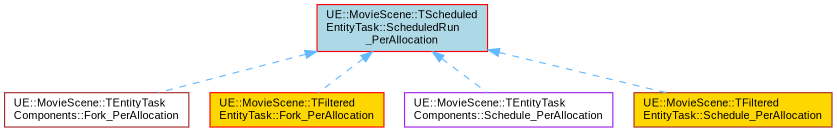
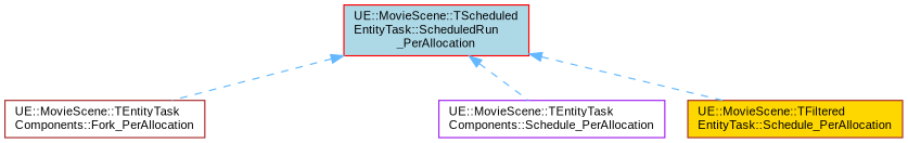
  digraph {
    rankdir=TB
    fontname="Liberation Sans"
    node [color=red fillcolor=white fontname="Liberation Sans" fontsize=10 shape=box style=filled]
    edge [color=steelblue1 dir=back fontname="Liberation Sans" fontsize=10 labelfontname=Helvetica labelfontsize=10 style=dashed]
    n1 [fillcolor=lightblue fontcolor=black height=0.2 label="UE::MovieScene::TScheduled\lEntityTask::ScheduledRun\l_PerAllocation" width=0.4]
    n2 [color=brown height=0.2 label="UE::MovieScene::TEntityTask\lComponents::Fork_PerAllocation" width=0.4]
-   n3 [fillcolor=gold height=0.2 label="UE::MovieScene::TFiltered\lEntityTask::Fork_PerAllocation" width=0.4]
    n4 [color=purple height=0.2 label="UE::MovieScene::TEntityTask\lComponents::Schedule_PerAllocation" width=0.4]
    n5 [color=brown fillcolor=gold height=0.2 label="UE::MovieScene::TFiltered\lEntityTask::Schedule_PerAllocation" width=0.4]
    n1 -> n2
-   n1 -> n3
    n1 -> n4
    n1 -> n5
  }
